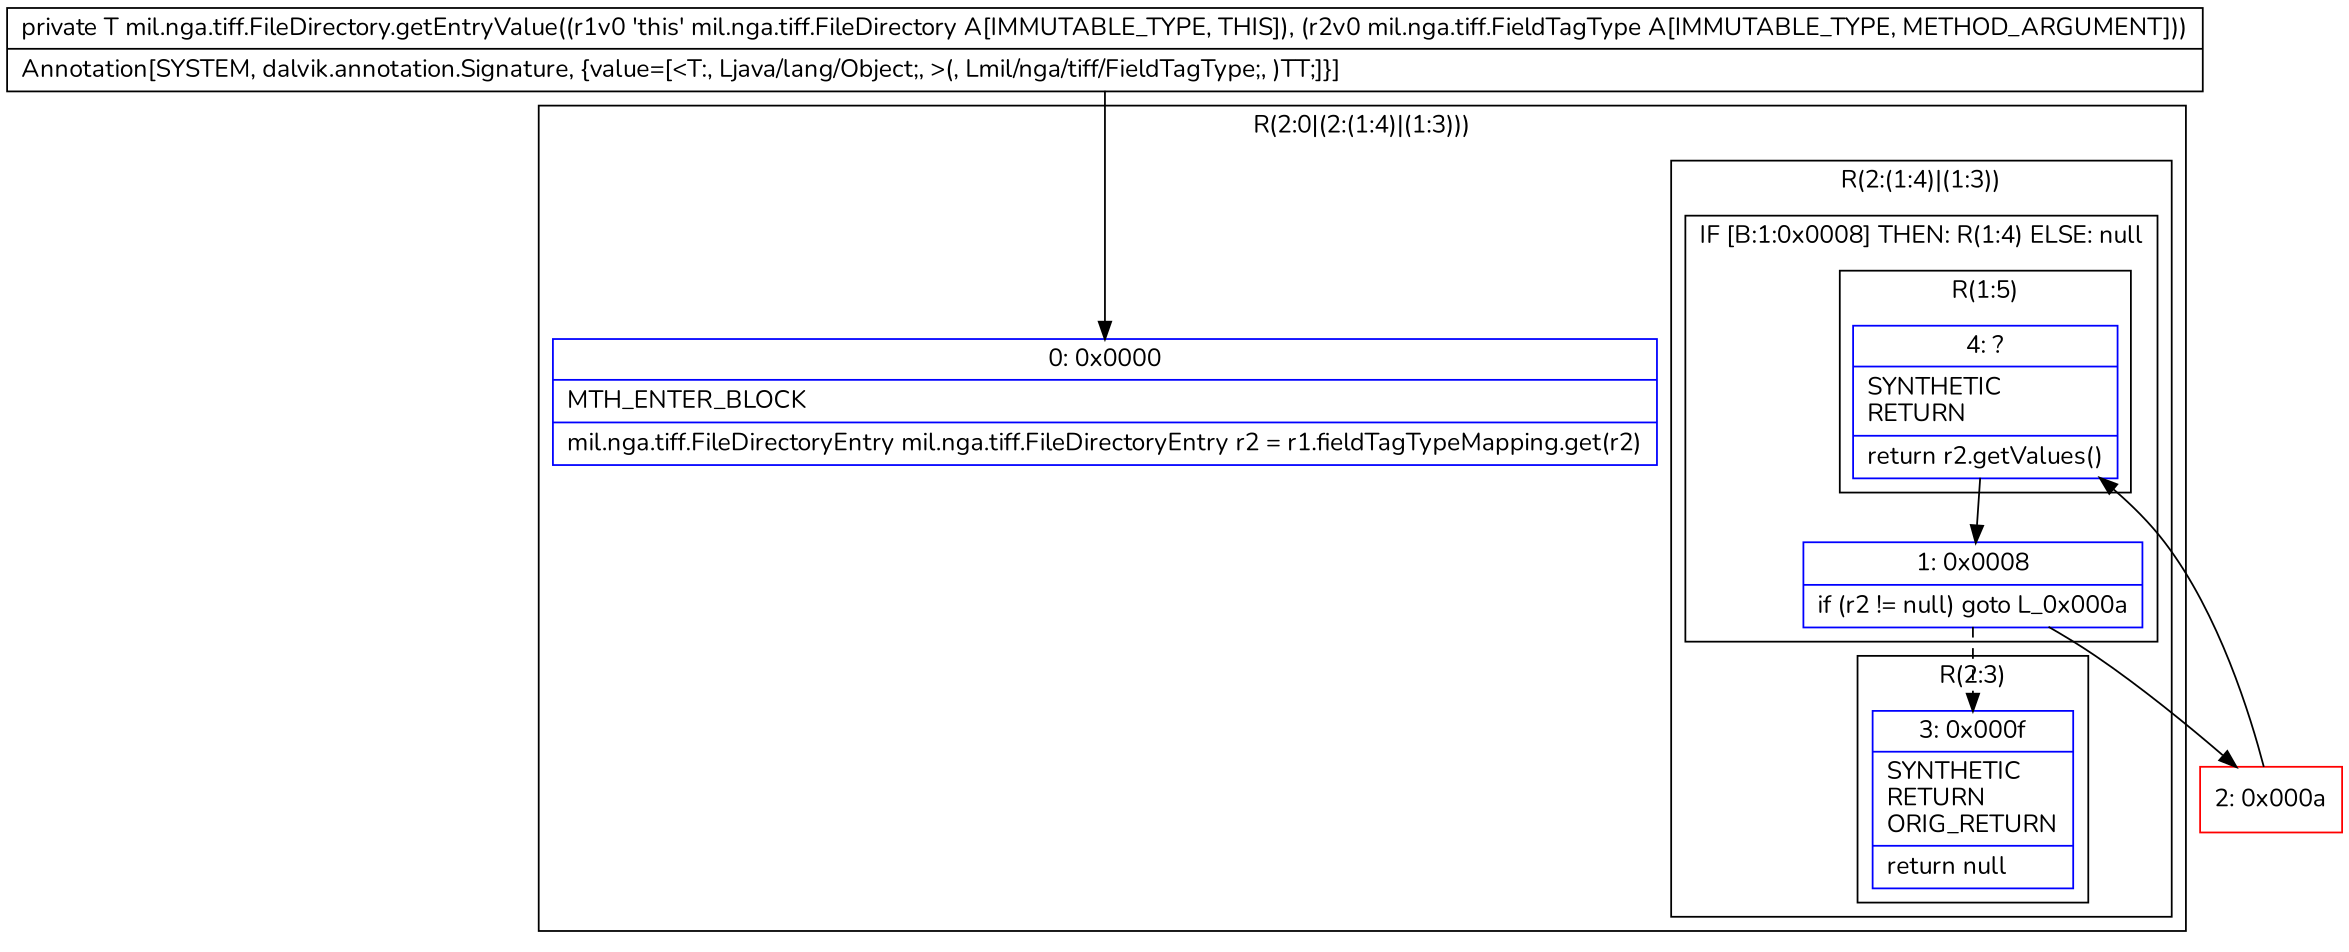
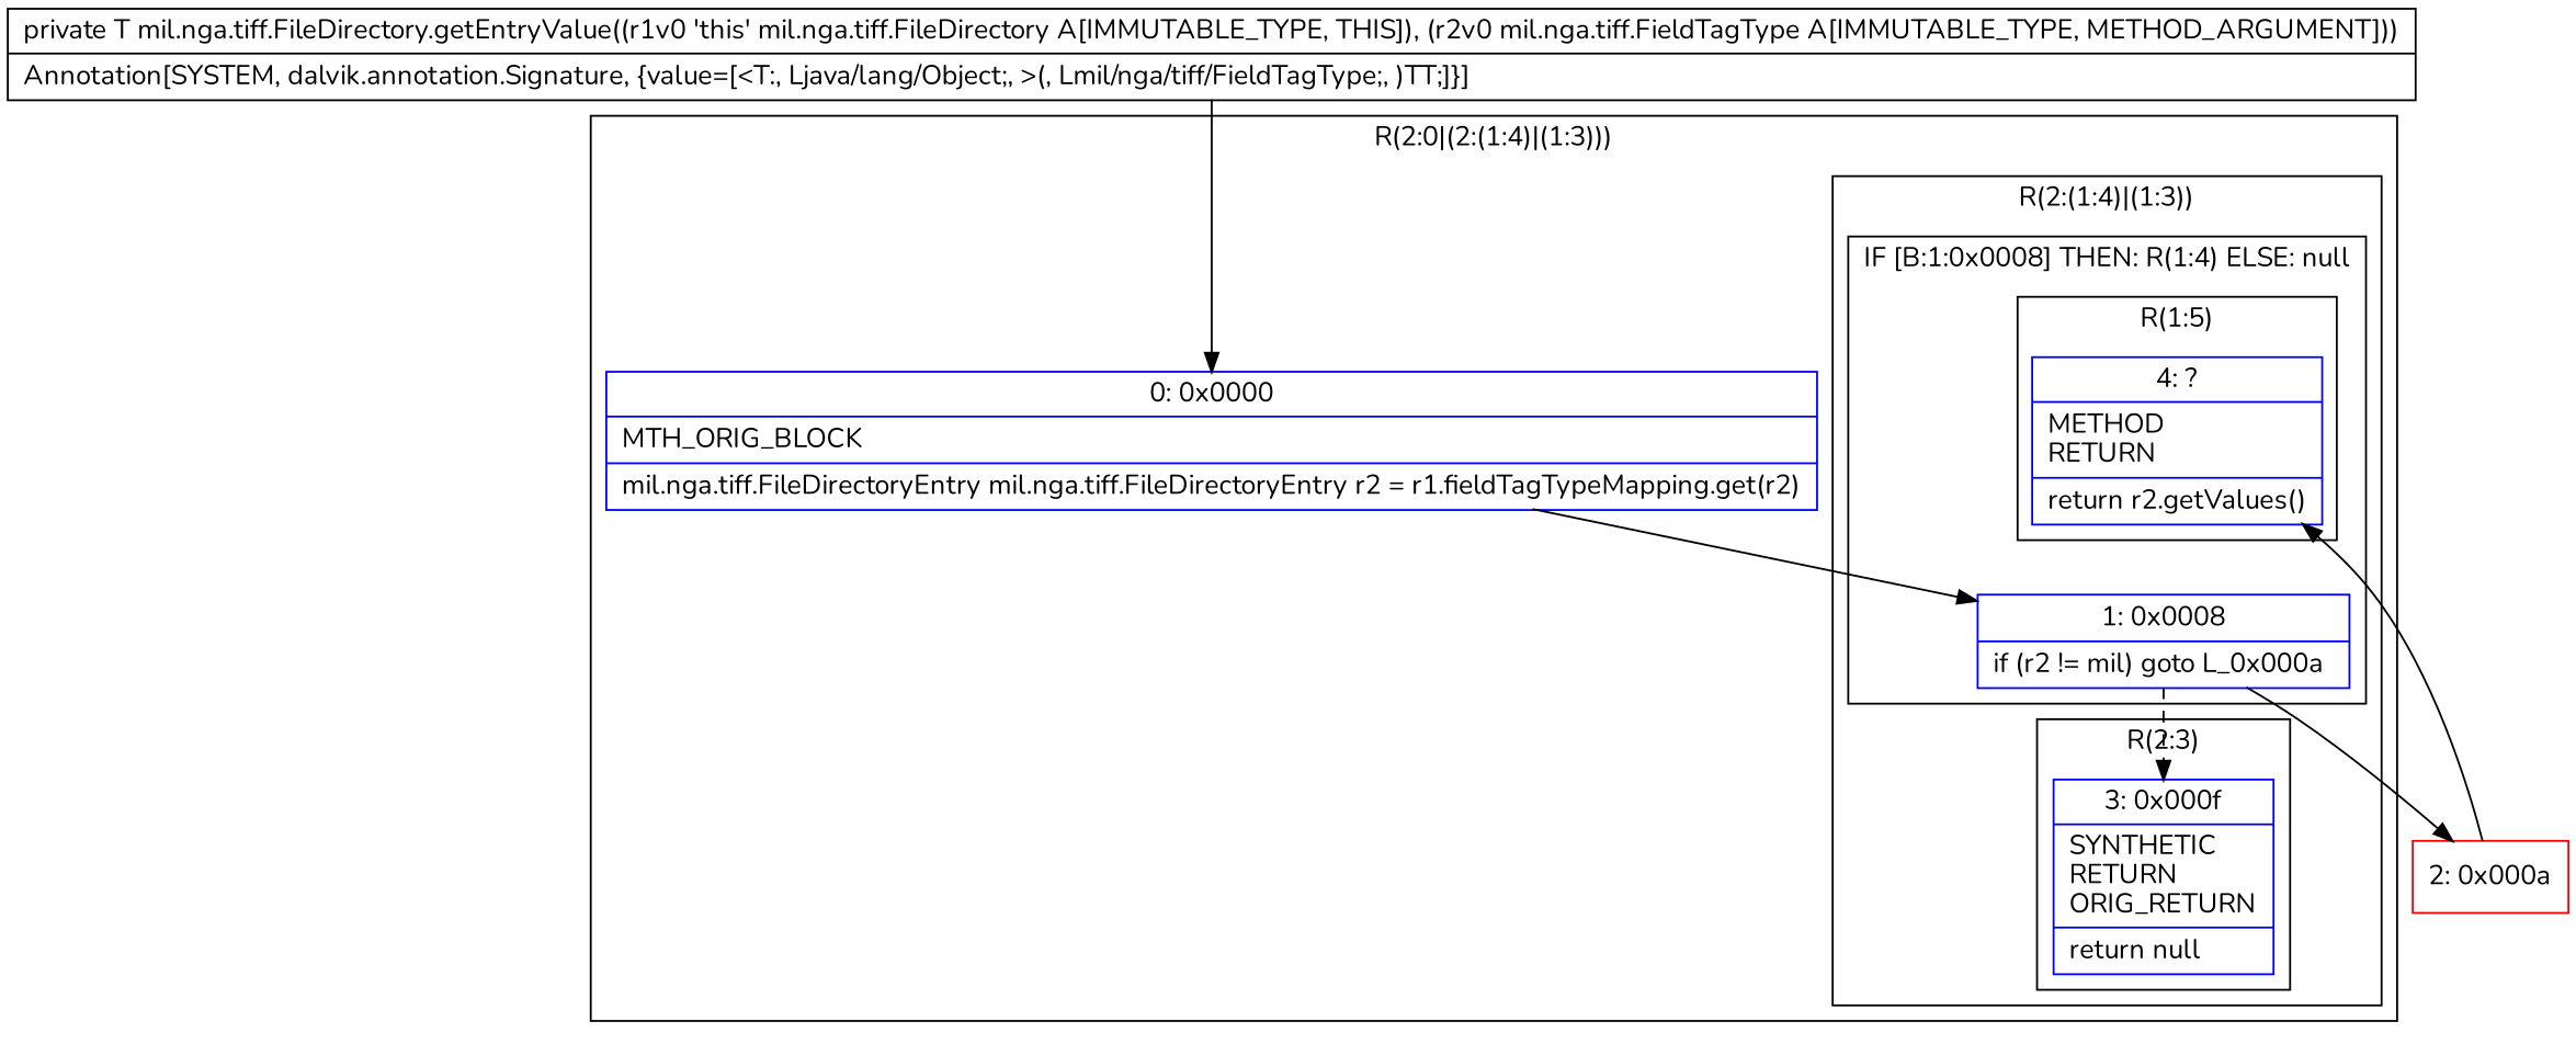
  digraph {
    fontname=Nunito
    node [color=blue fontname=Nunito shape=record]
    edge [fontname=Nunito]
-   n1 [label="{4\:\ ?|SYNTHETIC\lRETURN\l|return r2.getValues()\l}"]
-   n2 [label="{1\:\ 0x0008|if (r2 != null) goto L_0x000a\l}"]
+   n1 [label="{4\:\ ?|METHOD\lRETURN\l|return r2.getValues()\l}"]
+   n2 [label="{1\:\ 0x0008|if (r2 != mil) goto L_0x000a\l}"]
    n3 [label="{3\:\ 0x000f|SYNTHETIC\lRETURN\lORIG_RETURN\l|return null\l}"]
-   n4 [label="{0\:\ 0x0000|MTH_ENTER_BLOCK\l|mil.nga.tiff.FileDirectoryEntry mil.nga.tiff.FileDirectoryEntry r2 = r1.fieldTagTypeMapping.get(r2)\l}"]
+   n4 [label="{0\:\ 0x0000|MTH_ORIG_BLOCK\l|mil.nga.tiff.FileDirectoryEntry mil.nga.tiff.FileDirectoryEntry r2 = r1.fieldTagTypeMapping.get(r2)\l}"]
    n5 [color=red label="{2\:\ 0x000a}"]
    n6 [label="{private T mil.nga.tiff.FileDirectory.getEntryValue((r1v0 'this' mil.nga.tiff.FileDirectory A[IMMUTABLE_TYPE, THIS]), (r2v0 mil.nga.tiff.FieldTagType A[IMMUTABLE_TYPE, METHOD_ARGUMENT]))  | Annotation[SYSTEM, dalvik.annotation.Signature, \{value=[\<T:, Ljava\/lang\/Object;, \>(, Lmil\/nga\/tiff\/FieldTagType;, )TT;]\}]\l}" color=""]
    subgraph cluster_1 {
      label="R(2:0|(2:(1:4)|(1:3)))"
      n4
      subgraph cluster_2 {
        label="R(2:(1:4)|(1:3))"
        subgraph cluster_3 {
          label="IF [B:1:0x0008] THEN: R(1:4) ELSE: null"
          n2
          subgraph cluster_4 {
            label="R(1:5)"
            n1
          }
        }
        subgraph cluster_5 {
          label="R(2:3)"
          n3
        }
      }
    }
    n2 -> n3 [style=dashed]
    n2 -> n5
-   n1 -> n2
+   n4 -> n2
    n5 -> n1
    n6 -> n4
  }
